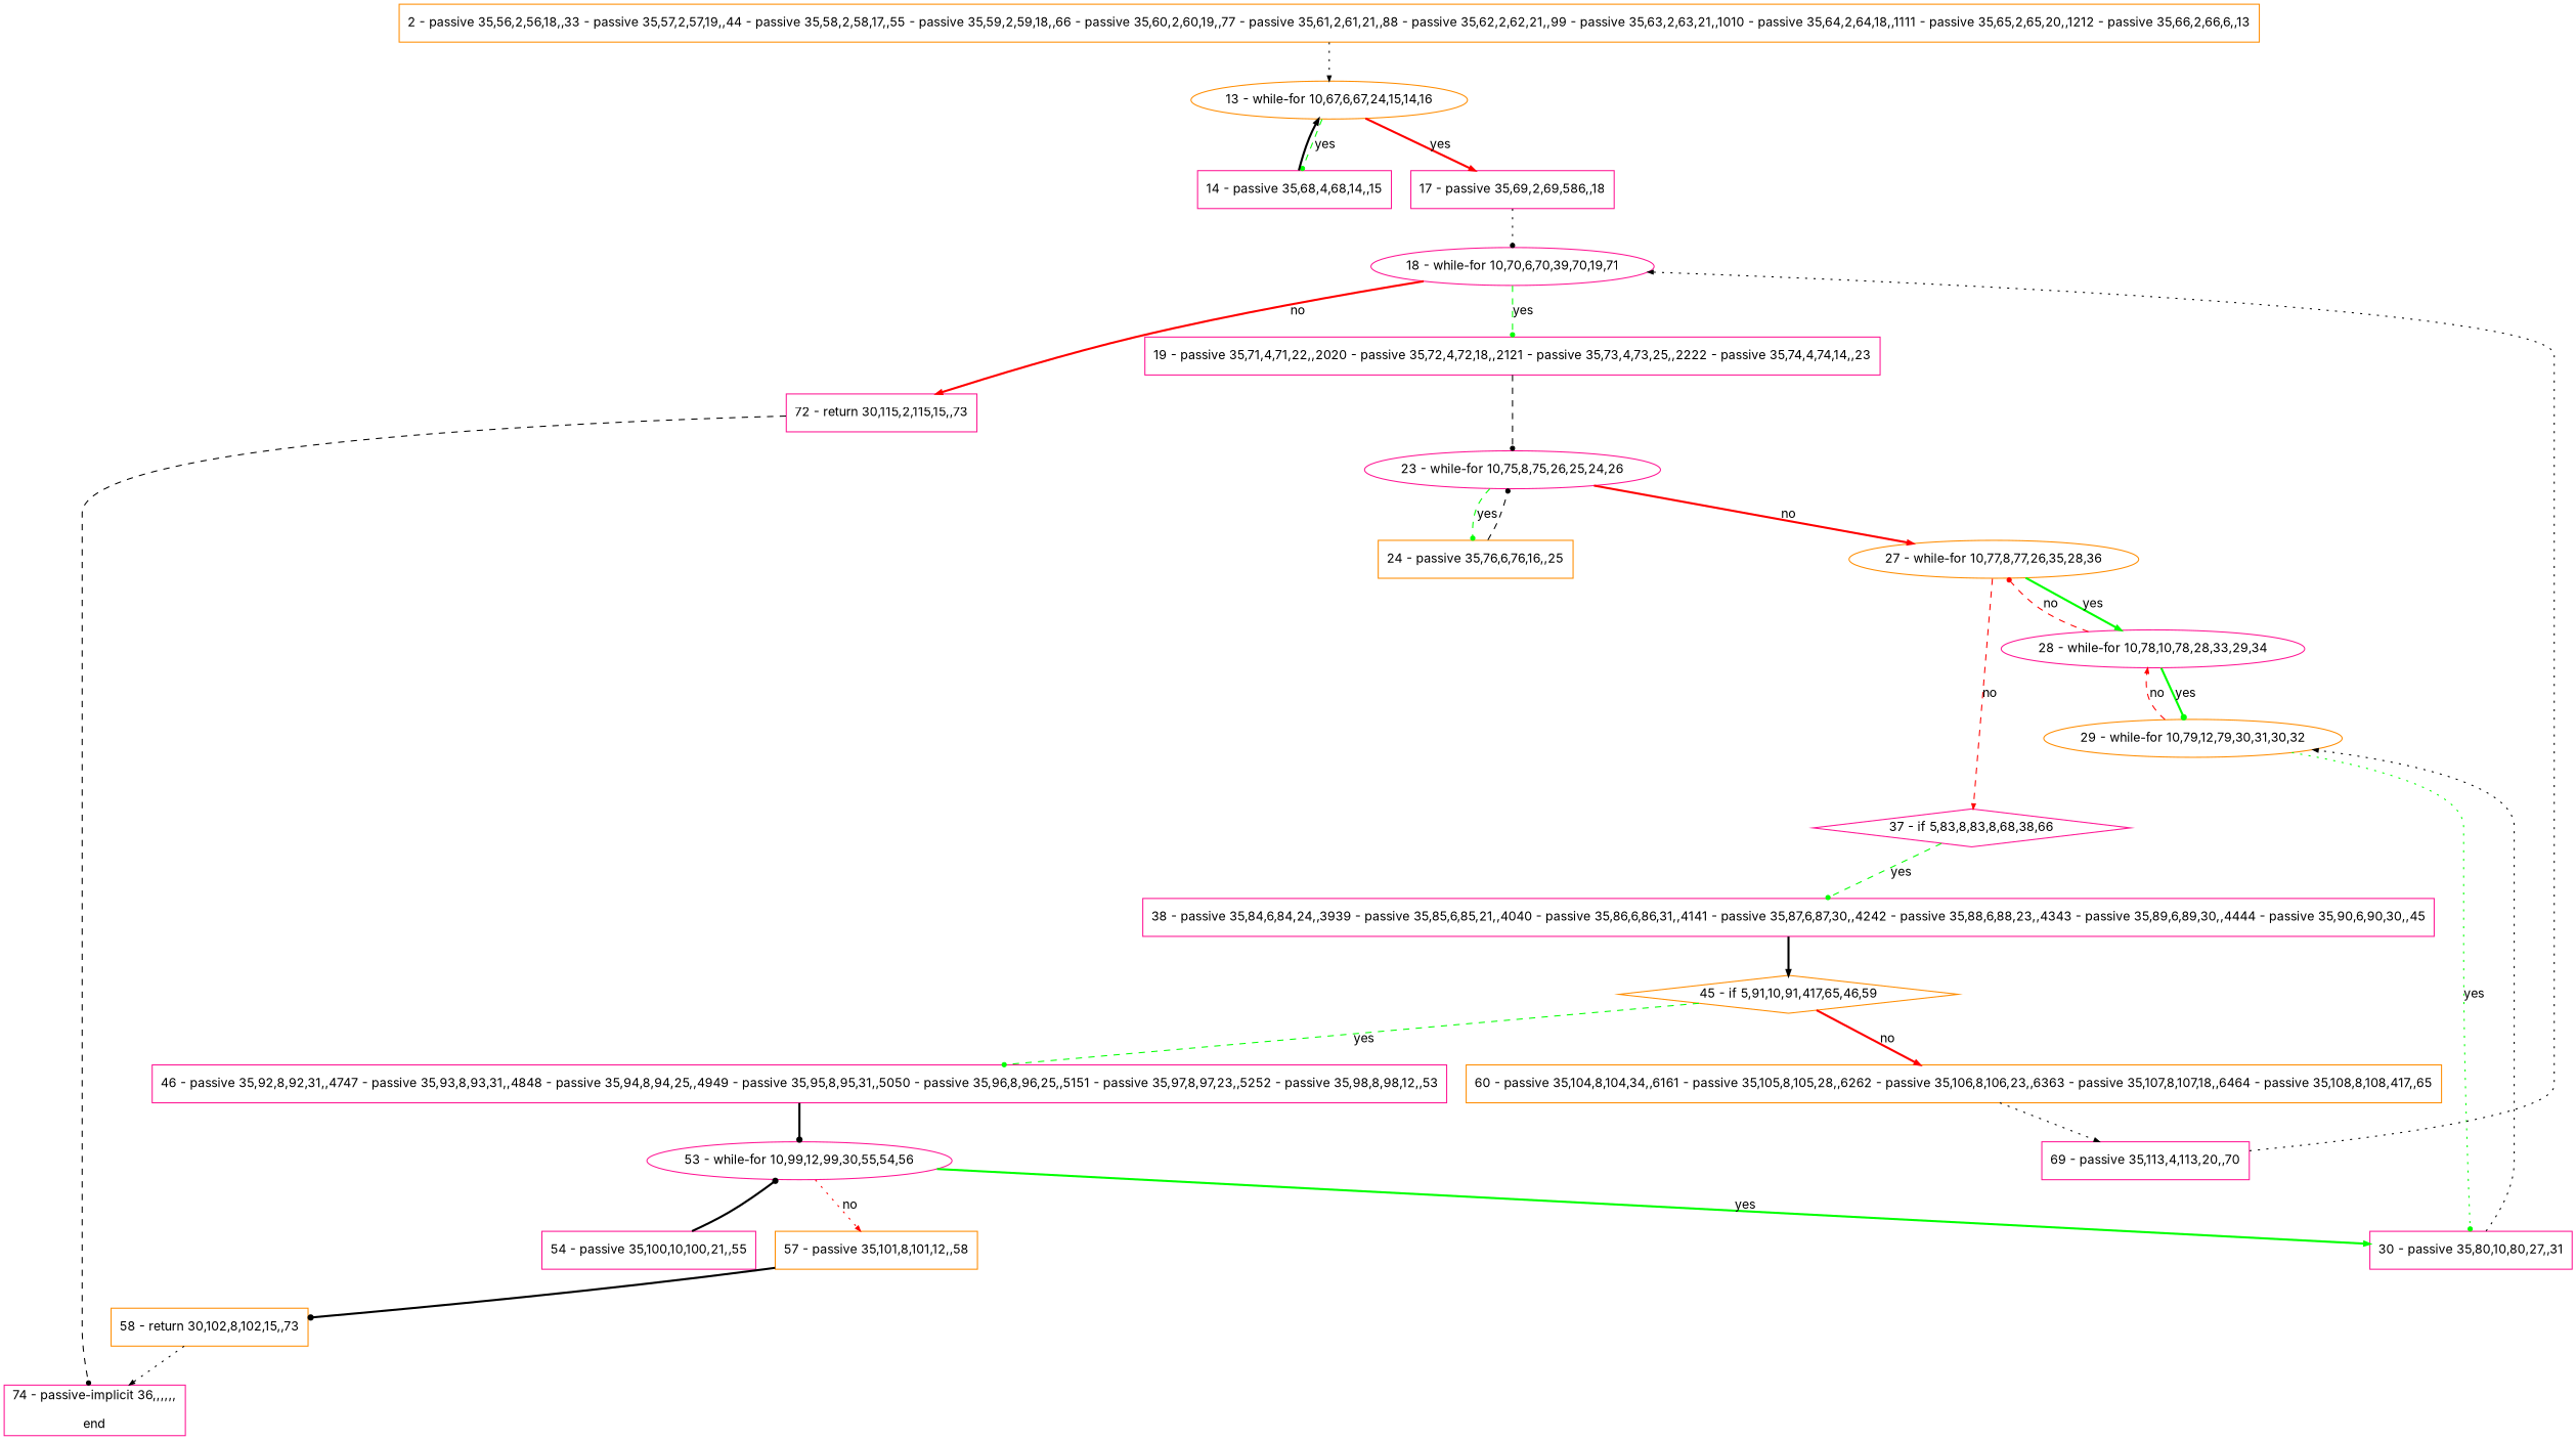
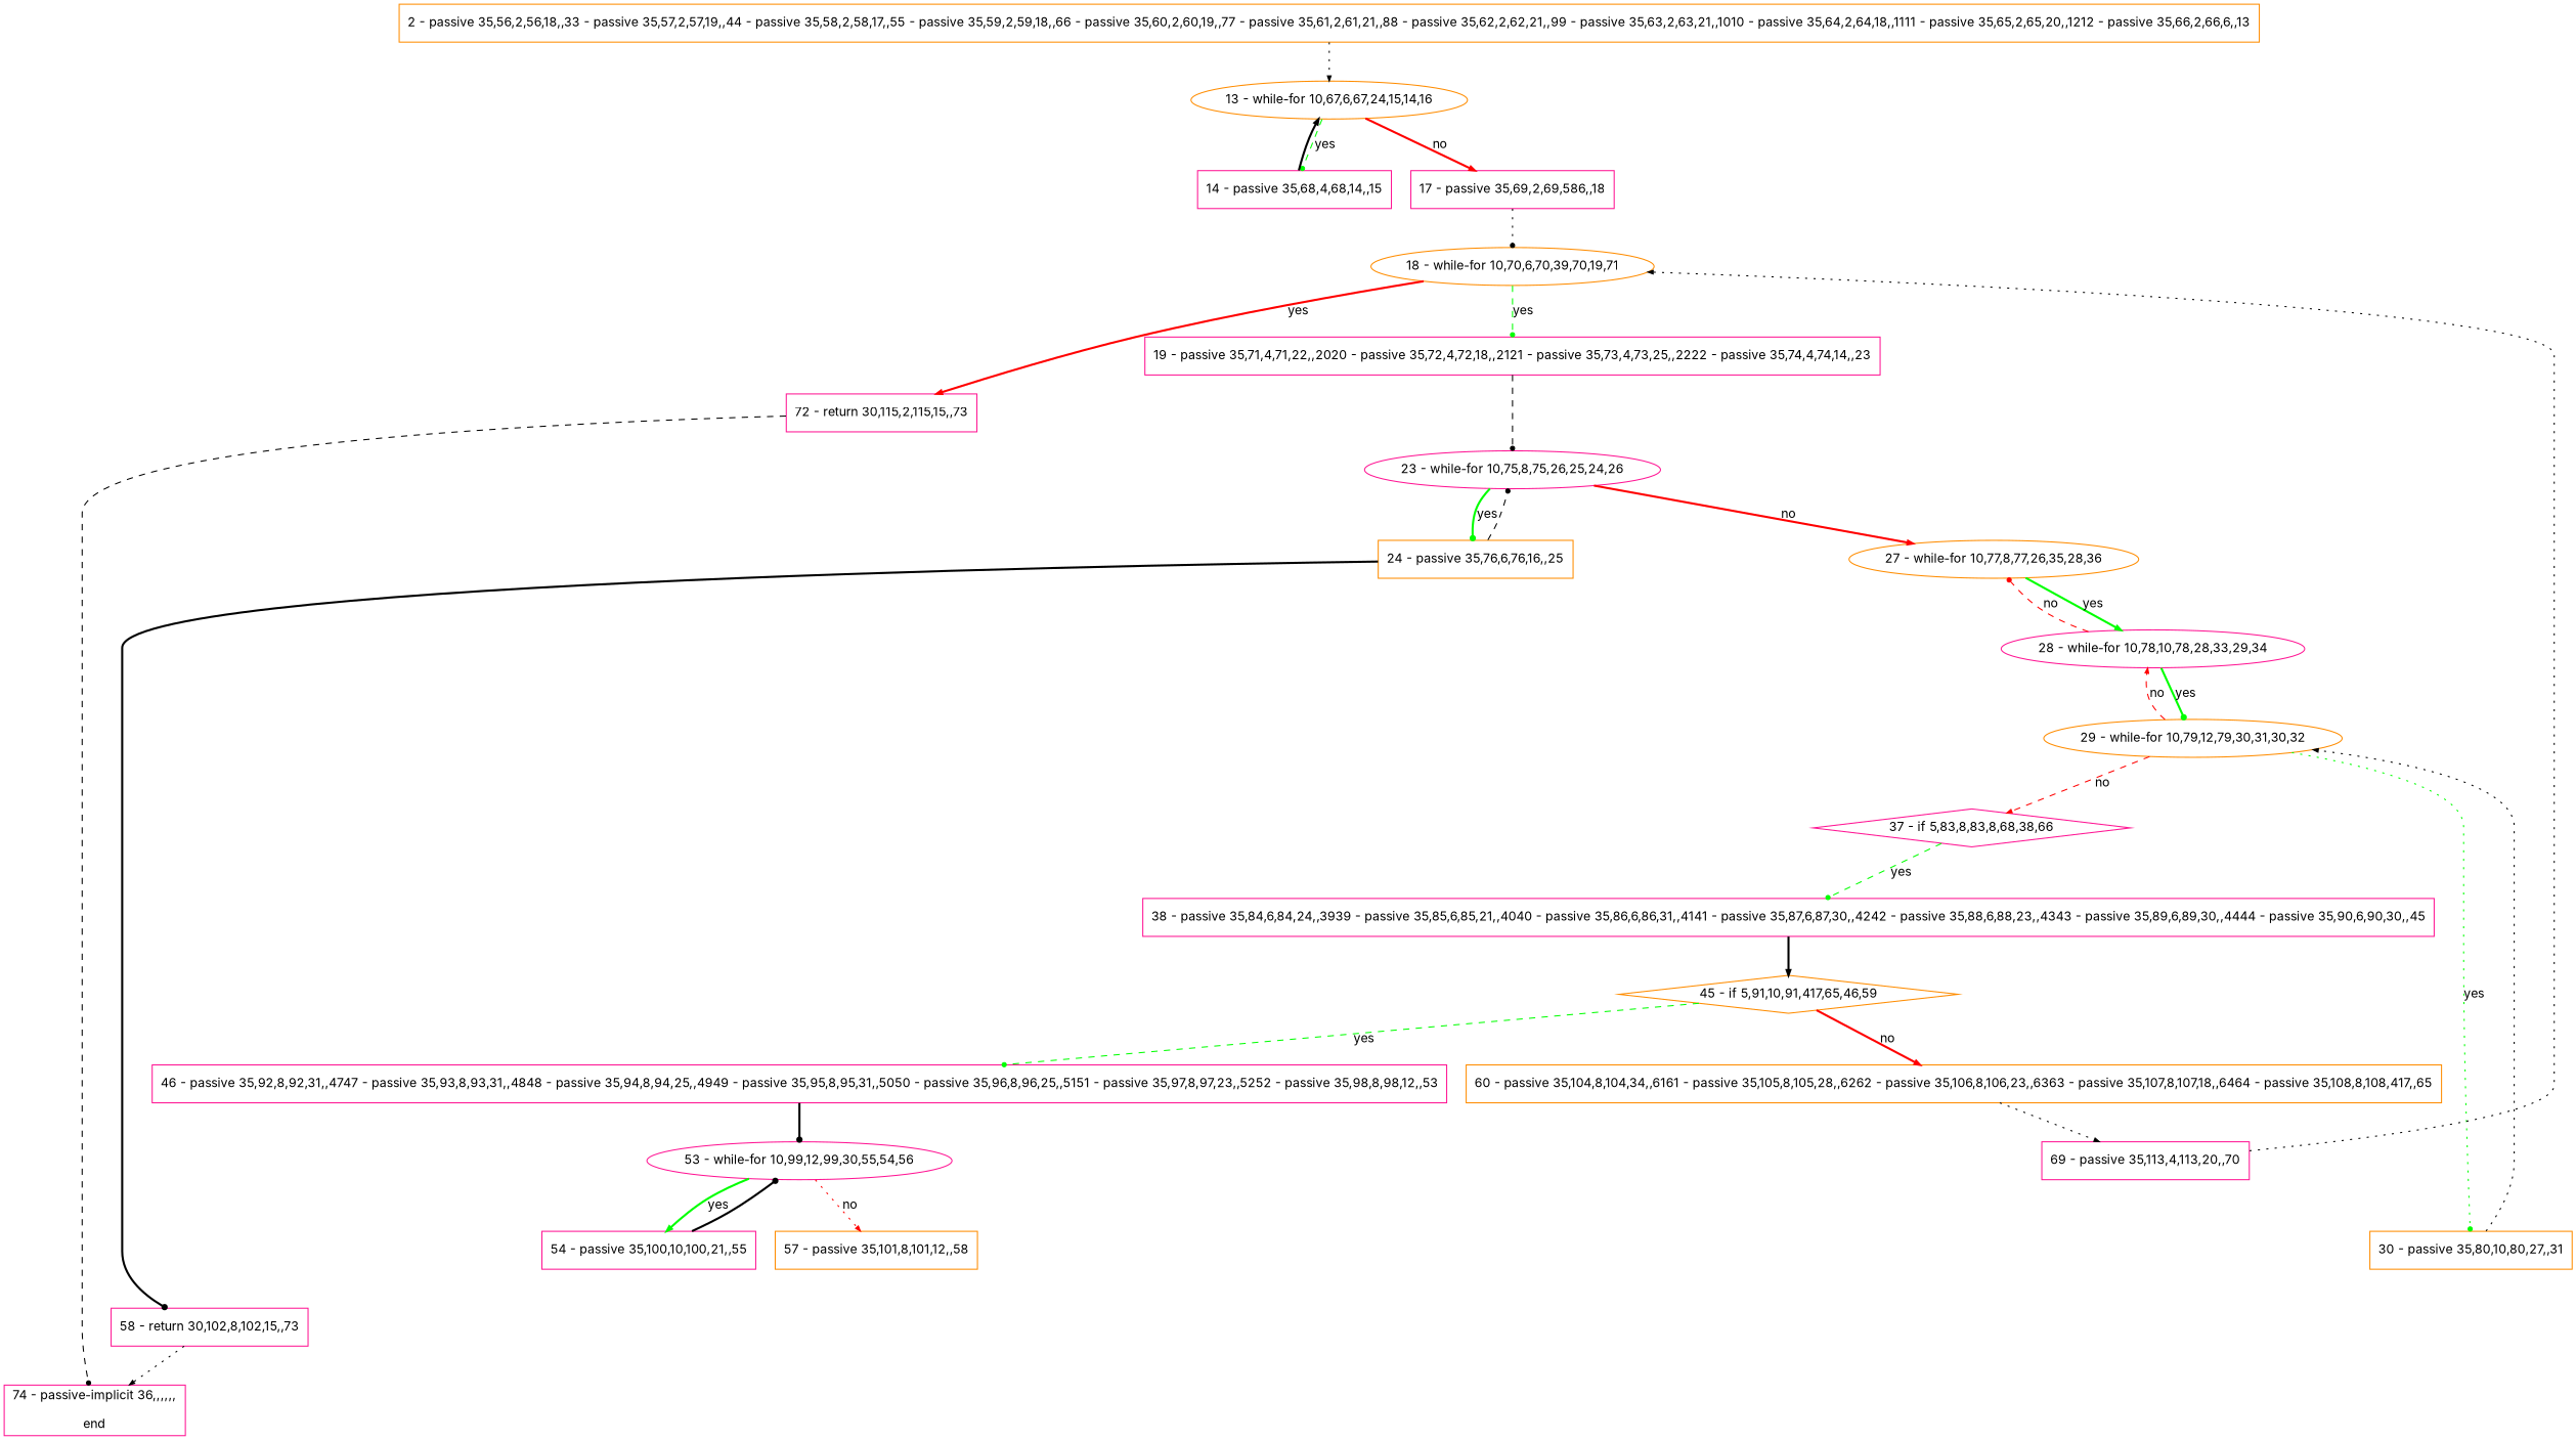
  digraph {
    bgcolor=white
    compound=true
    fillcolor="#FFFFCC"
    fontname=Inter
    fontsize=12
    pack=true
    packmode=clust
    style="rounded,filled"
    node [color=deeppink compound=true fillcolor="#ffffff" fixedsize=false fontname=Inter fontsize=12 node_initialized=no shape=box style=filled]
    edge [arrowhead=normal arrowsize=0.5 arrowtail=none color="#000000" compound=true dir=forward fontcolor=black fontname=Inter fontsize=12 style=bold]
    n1 [color=darkorange label="2 - passive 35,56,2,56,18,,33 - passive 35,57,2,57,19,,44 - passive 35,58,2,58,17,,55 - passive 35,59,2,59,18,,66 - passive 35,60,2,60,19,,77 - passive 35,61,2,61,21,,88 - passive 35,62,2,62,21,,99 - passive 35,63,2,63,21,,1010 - passive 35,64,2,64,18,,1111 - passive 35,65,2,65,20,,1212 - passive 35,66,2,66,6,,13"]
    n2 [color=darkorange label="13 - while-for 10,67,6,67,24,15,14,16" shape=oval]
    n3 [label="14 - passive 35,68,4,68,14,,15"]
    n4 [label="17 - passive 35,69,2,69,586,,18"]
-   n5 [label="18 - while-for 10,70,6,70,39,70,19,71" shape=oval]
+   n5 [color=darkorange label="18 - while-for 10,70,6,70,39,70,19,71" shape=oval]
    n6 [label="19 - passive 35,71,4,71,22,,2020 - passive 35,72,4,72,18,,2121 - passive 35,73,4,73,25,,2222 - passive 35,74,4,74,14,,23"]
    n7 [label="72 - return 30,115,2,115,15,,73"]
    n8 [label="23 - while-for 10,75,8,75,26,25,24,26" shape=oval]
    n9 [label="74 - passive-implicit 36,,,,,,\n\nend"]
    n10 [color=darkorange label="24 - passive 35,76,6,76,16,,25"]
    n11 [color=darkorange label="27 - while-for 10,77,8,77,26,35,28,36" shape=oval]
    n12 [label="28 - while-for 10,78,10,78,28,33,29,34" shape=oval]
    n13 [label="37 - if 5,83,8,83,8,68,38,66" shape=diamond]
    n14 [color=darkorange label="29 - while-for 10,79,12,79,30,31,30,32" shape=oval]
    n15 [label="38 - passive 35,84,6,84,24,,3939 - passive 35,85,6,85,21,,4040 - passive 35,86,6,86,31,,4141 - passive 35,87,6,87,30,,4242 - passive 35,88,6,88,23,,4343 - passive 35,89,6,89,30,,4444 - passive 35,90,6,90,30,,45"]
-   n16 [label="30 - passive 35,80,10,80,27,,31"]
+   n16 [color=darkorange label="30 - passive 35,80,10,80,27,,31"]
    n17 [color=darkorange label="45 - if 5,91,10,91,417,65,46,59" shape=diamond]
    n18 [label="46 - passive 35,92,8,92,31,,4747 - passive 35,93,8,93,31,,4848 - passive 35,94,8,94,25,,4949 - passive 35,95,8,95,31,,5050 - passive 35,96,8,96,25,,5151 - passive 35,97,8,97,23,,5252 - passive 35,98,8,98,12,,53"]
    n19 [color=darkorange label="60 - passive 35,104,8,104,34,,6161 - passive 35,105,8,105,28,,6262 - passive 35,106,8,106,23,,6363 - passive 35,107,8,107,18,,6464 - passive 35,108,8,108,417,,65"]
    n20 [label="69 - passive 35,113,4,113,20,,70"]
    n21 [label="53 - while-for 10,99,12,99,30,55,54,56" shape=oval]
    n22 [label="54 - passive 35,100,10,100,21,,55"]
    n23 [color=darkorange label="57 - passive 35,101,8,101,12,,58"]
-   n24 [color=darkorange label="58 - return 30,102,8,102,15,,73"]
+   n24 [label="58 - return 30,102,8,102,15,,73"]
    n1 -> n2 [style=dotted]
    n2 -> n3 [arrowhead=dot color="#00ff00" label=yes style=dashed]
-   n2 -> n4 [color="#ff0000" label=yes]
+   n2 -> n4 [color="#ff0000" label=no]
    n3 -> n2
    n4 -> n5 [arrowhead=dot style=dotted]
    n5 -> n6 [arrowhead=dot color="#00ff00" label=yes style=dashed]
-   n5 -> n7 [color="#ff0000" label=no]
+   n5 -> n7 [color="#ff0000" label=yes]
    n6 -> n8 [arrowhead=dot style=dashed]
    n7 -> n9 [arrowhead=dot style=dashed]
-   n8 -> n10 [arrowhead=dot color="#00ff00" label=yes style=dashed]
+   n8 -> n10 [arrowhead=dot color="#00ff00" label=yes]
    n8 -> n11 [color="#ff0000" label=no]
    n10 -> n8 [arrowhead=dot style=dashed]
    n11 -> n12 [color="#00ff00" label=yes]
-   n11 -> n13 [color="#ff0000" label=no style=dashed]
+   n14 -> n13 [color="#ff0000" label=no style=dashed]
    n12 -> n11 [arrowhead=dot color="#ff0000" label=no style=dashed]
    n12 -> n14 [arrowhead=dot color="#00ff00" label=yes]
    n13 -> n15 [arrowhead=dot color="#00ff00" label=yes style=dashed]
    n14 -> n12 [color="#ff0000" label=no style=dashed]
    n14 -> n16 [arrowhead=dot color="#00ff00" label=yes style=dotted]
    n15 -> n17
    n16 -> n14 [style=dotted]
    n17 -> n18 [arrowhead=dot color="#00ff00" label=yes style=dashed]
    n17 -> n19 [color="#ff0000" label=no]
    n18 -> n21 [arrowhead=dot]
    n19 -> n20 [style=dotted]
    n20 -> n5 [style=dotted]
-   n21 -> n16 [color="#00ff00" label=yes]
+   n21 -> n22 [color="#00ff00" label=yes]
    n21 -> n23 [color="#ff0000" label=no style=dotted]
    n22 -> n21 [arrowhead=dot]
-   n23 -> n24 [arrowhead=dot]
+   n10 -> n24 [arrowhead=dot]
    n24 -> n9 [style=dotted]
  }
